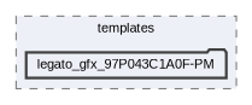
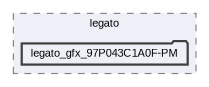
  digraph {
    compound=true
    fontname="Liberation Sans"
    n1 [color=grey25 fillcolor="#edf0f7" fontname="Liberation Sans" fontsize=10 height=0.2 label="legato_gfx_97P043C1A0F-PM" shape=folder style="filled,bold" width=0.4]
    subgraph cluster_1 {
      bgcolor="#edf0f7"
      fontsize=10
-     label=templates
+     label=legato
      pencolor=grey50
      style="filled,dashed"
      n1
    }
  }
